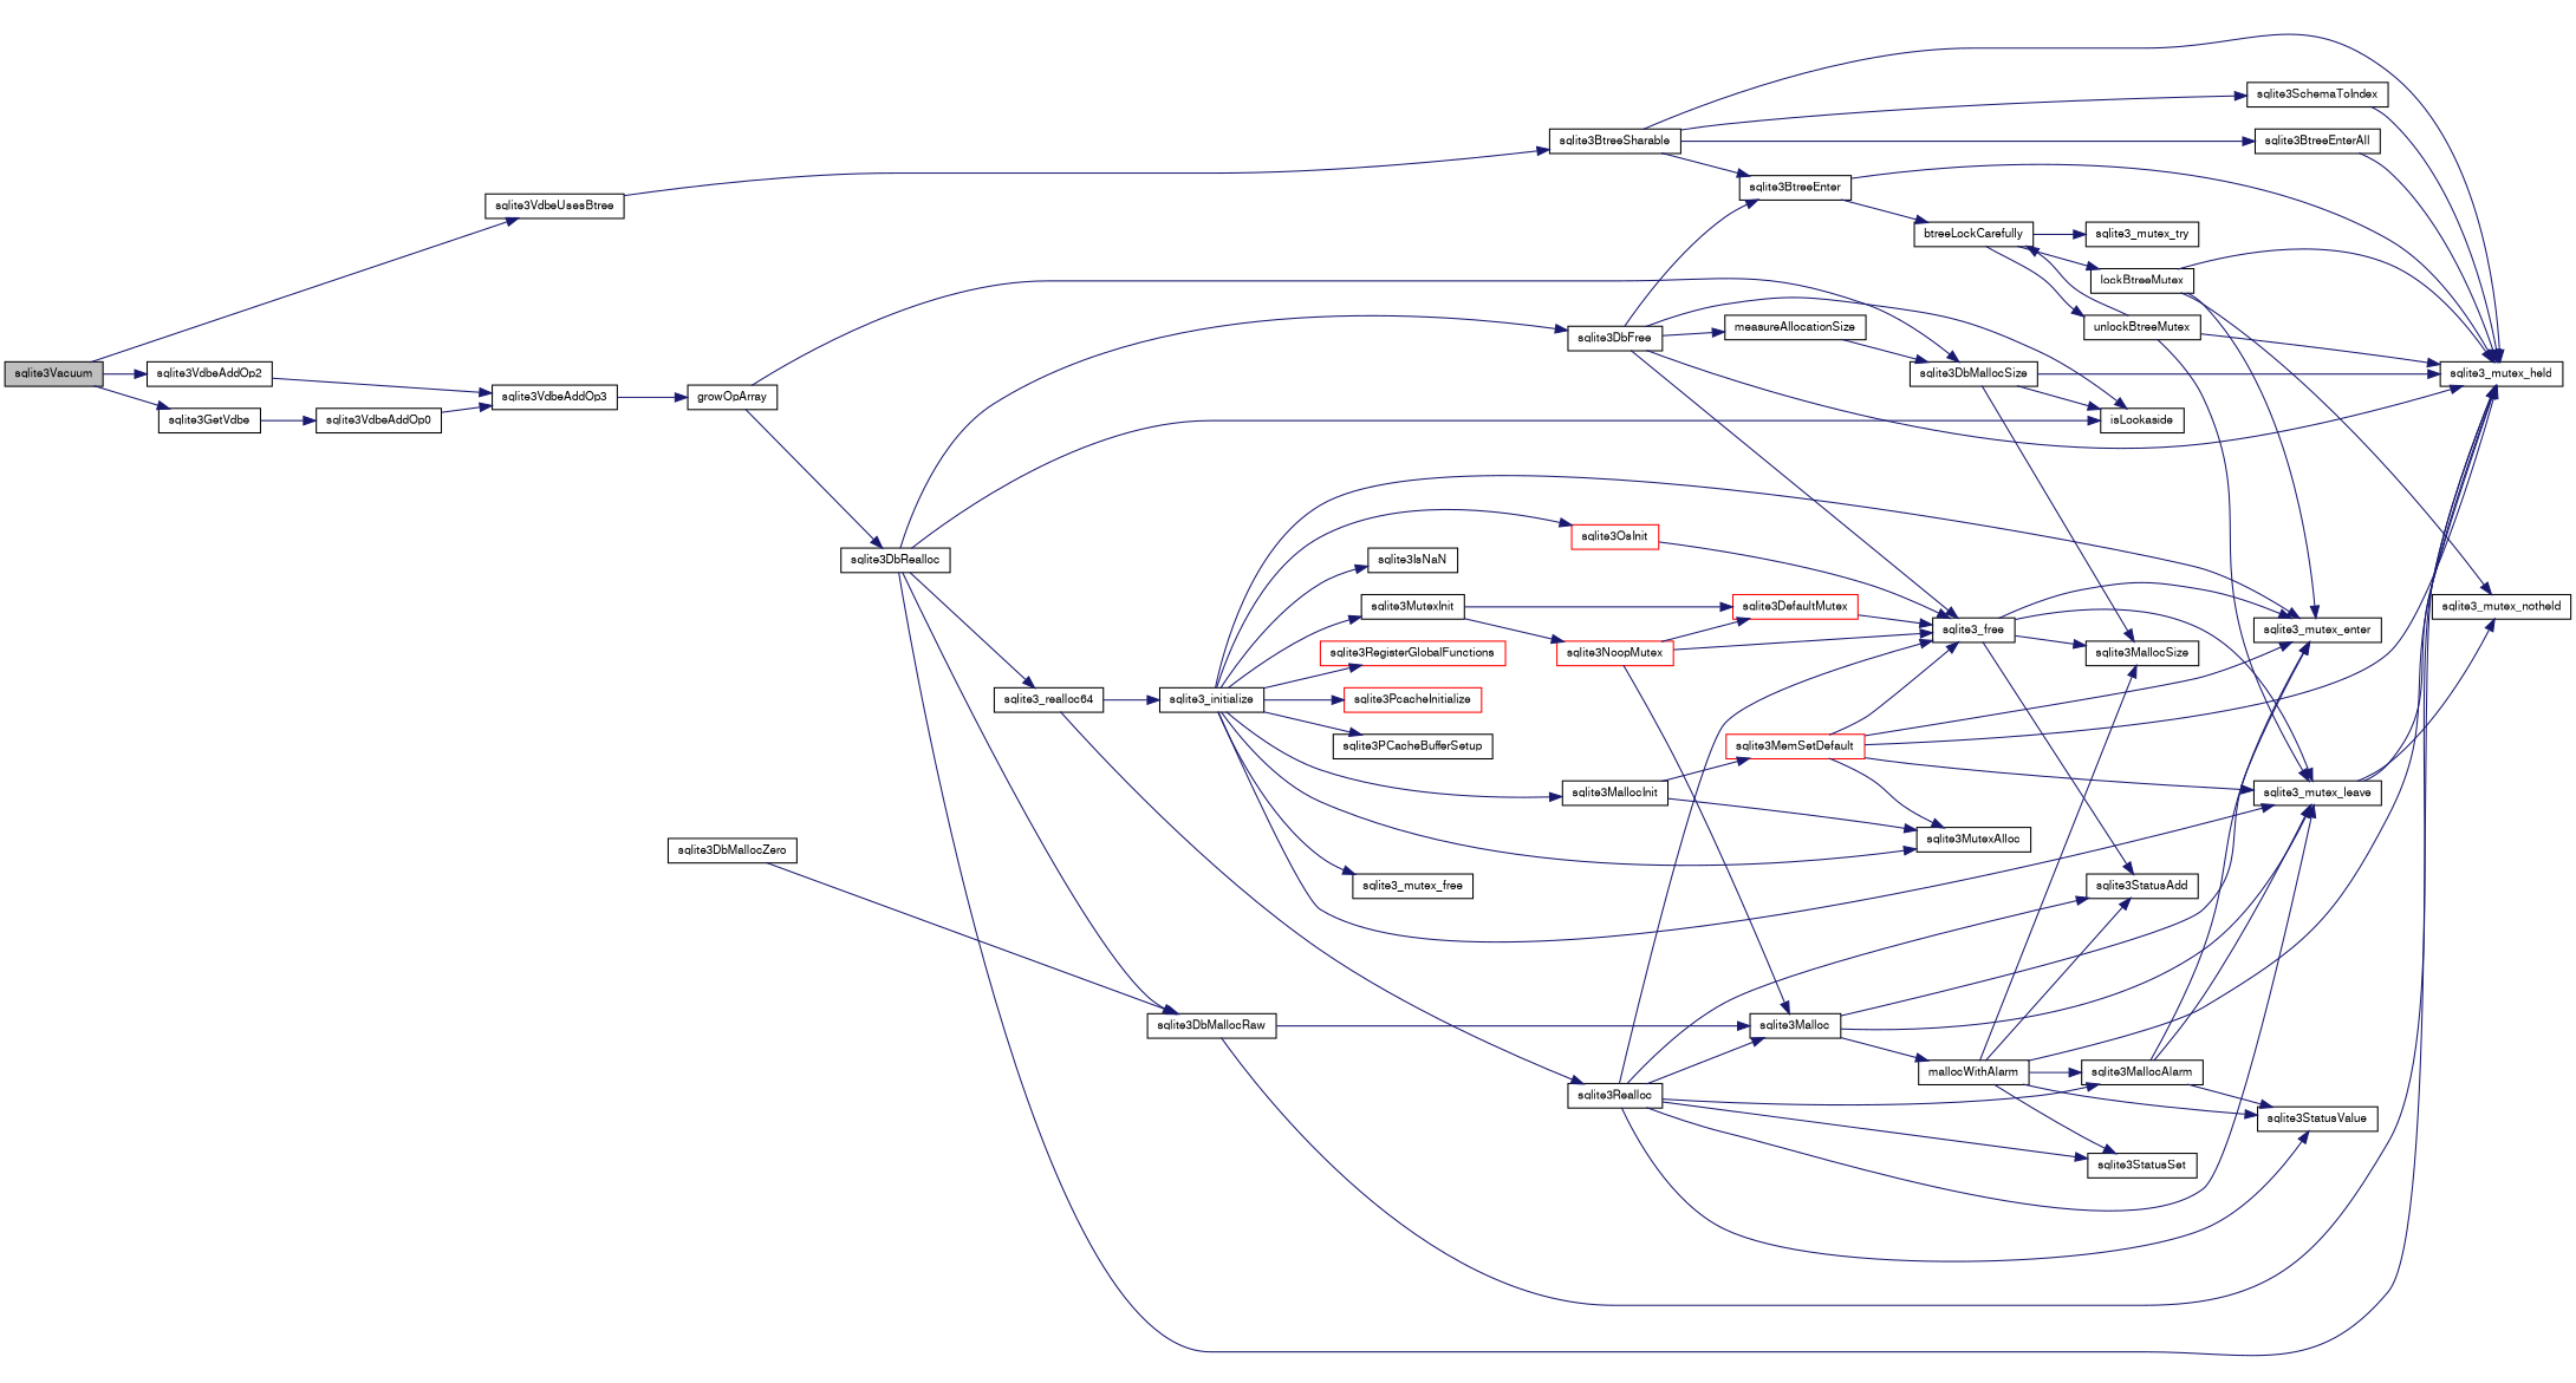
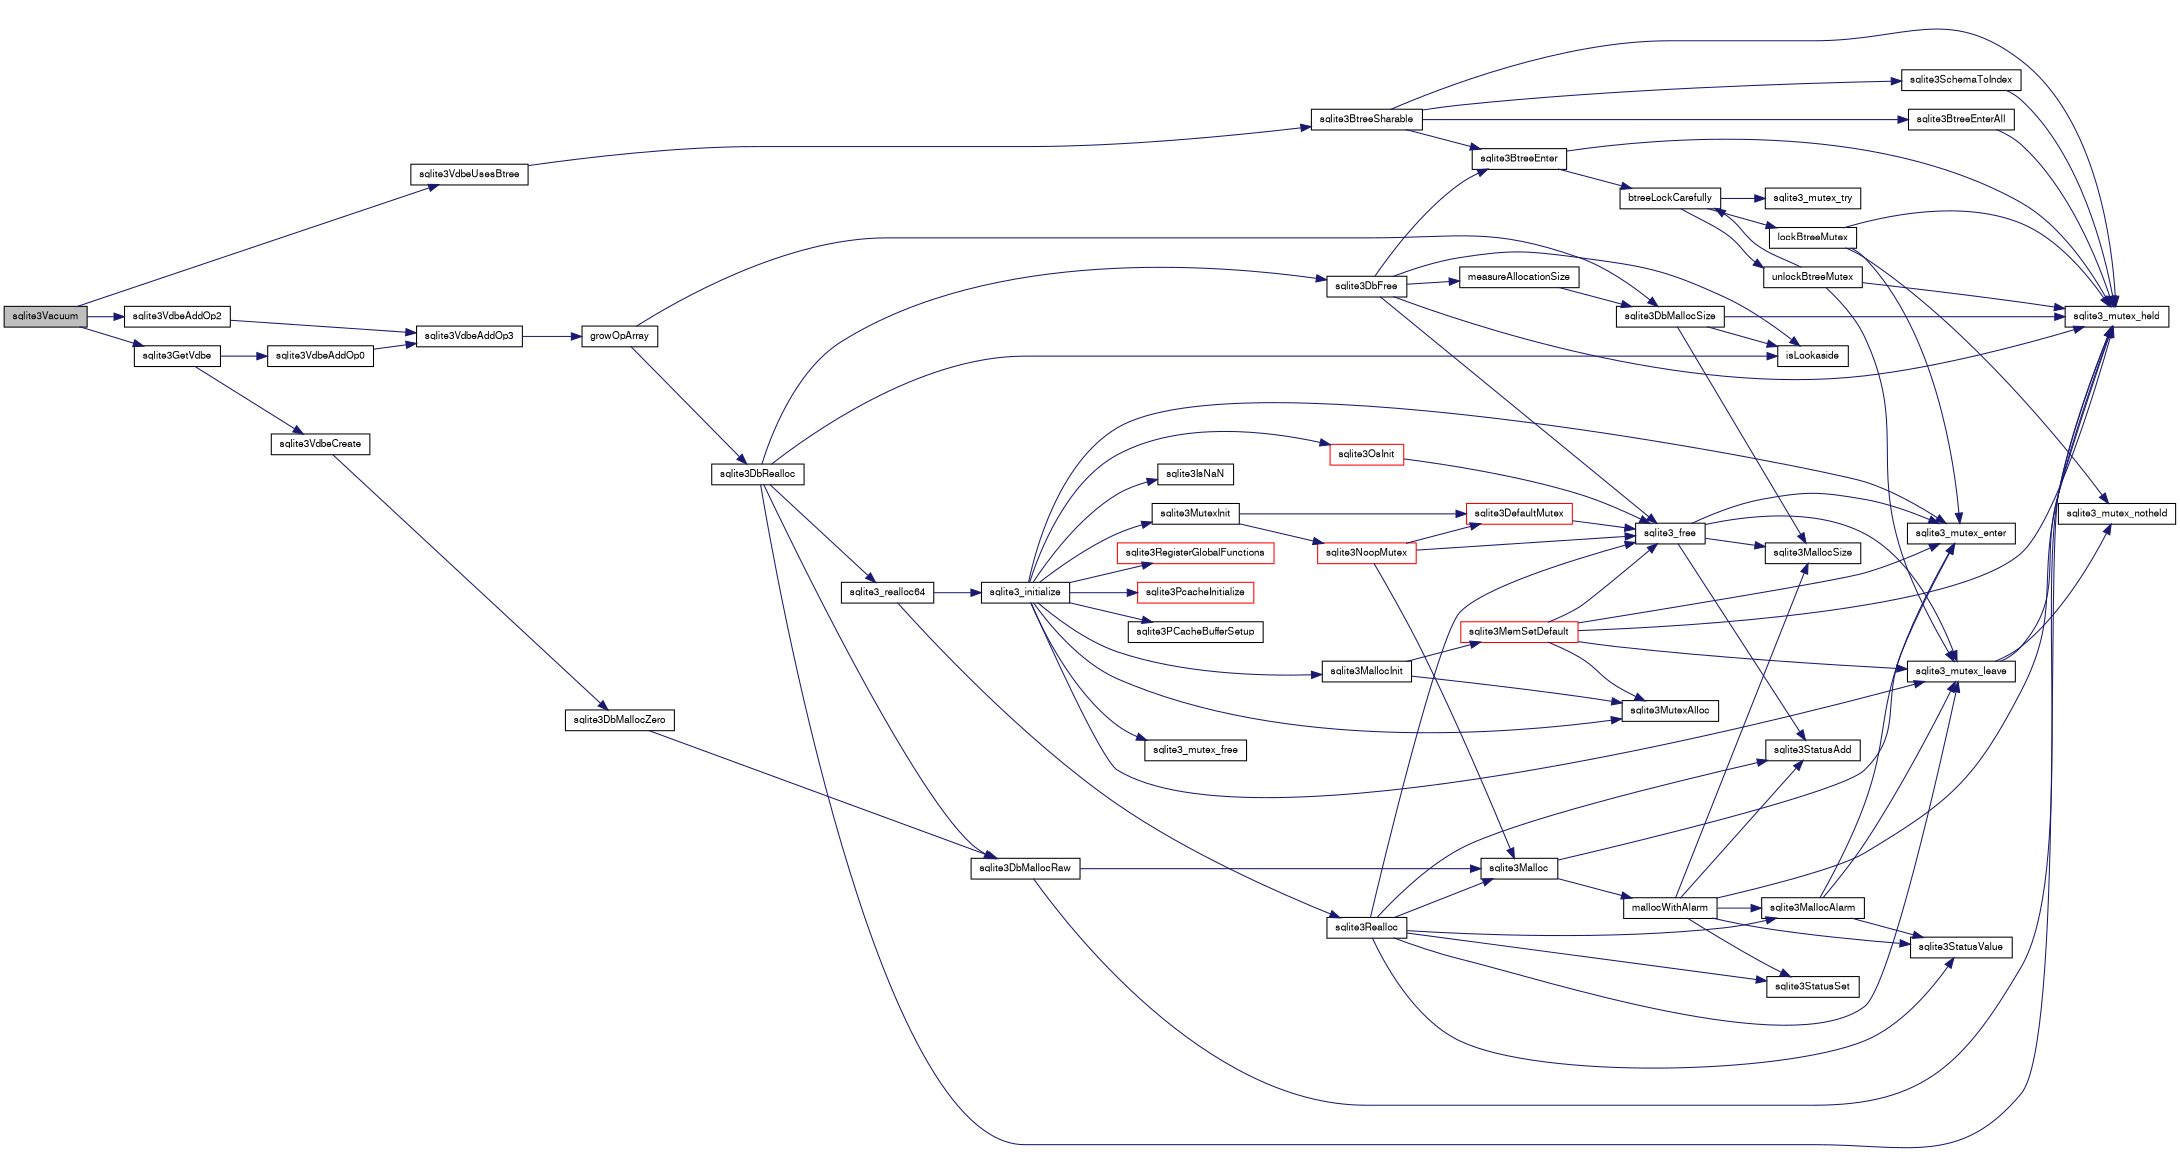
  digraph {
    rankdir=LR
    node [color=black fillcolor=white fontname=FreeSans fontsize=10 shape=record style=filled]
    edge [color=midnightblue fontname=FreeSans fontsize=10 labelfontname=FreeSans labelfontsize=10 style=solid]
    n1 [fillcolor=grey75 fontcolor=black height=0.2 label=sqlite3Vacuum width=0.4]
    n2 [height=0.2 label=sqlite3GetVdbe width=0.4]
    n3 [height=0.2 label=sqlite3VdbeAddOp2 width=0.4]
    n4 [height=0.2 label=sqlite3VdbeUsesBtree width=0.4]
+   n5 [height=0.2 label=sqlite3VdbeCreate width=0.4]
    n6 [height=0.2 label=sqlite3VdbeAddOp0 width=0.4]
    n7 [height=0.2 label=sqlite3VdbeAddOp3 width=0.4]
    n8 [height=0.2 label=sqlite3BtreeSharable width=0.4]
    n9 [height=0.2 label=sqlite3DbMallocZero width=0.4]
    n10 [height=0.2 label=sqlite3DbMallocRaw width=0.4]
    n11 [height=0.2 label=sqlite3_mutex_held width=0.4]
    n12 [height=0.2 label=sqlite3Malloc width=0.4]
    n13 [height=0.2 label=sqlite3_mutex_enter width=0.4]
    n14 [height=0.2 label=mallocWithAlarm width=0.4]
    n15 [height=0.2 label=sqlite3_mutex_leave width=0.4]
    n16 [height=0.2 label=sqlite3StatusSet width=0.4]
    n17 [height=0.2 label=sqlite3StatusValue width=0.4]
    n18 [height=0.2 label=sqlite3MallocAlarm width=0.4]
    n19 [height=0.2 label=sqlite3MallocSize width=0.4]
    n20 [height=0.2 label=sqlite3StatusAdd width=0.4]
    n21 [height=0.2 label=sqlite3_mutex_notheld width=0.4]
    n22 [height=0.2 label=growOpArray width=0.4]
    n23 [height=0.2 label=sqlite3DbRealloc width=0.4]
    n24 [height=0.2 label=sqlite3DbMallocSize width=0.4]
    n25 [height=0.2 label=isLookaside width=0.4]
    n26 [height=0.2 label=sqlite3DbFree width=0.4]
    n27 [height=0.2 label=sqlite3_realloc64 width=0.4]
    n28 [height=0.2 label=measureAllocationSize width=0.4]
    n29 [height=0.2 label=sqlite3_free width=0.4]
    n30 [height=0.2 label=sqlite3BtreeEnter width=0.4]
    n31 [height=0.2 label=sqlite3_initialize width=0.4]
    n32 [height=0.2 label=sqlite3Realloc width=0.4]
    n33 [height=0.2 label=sqlite3MutexInit width=0.4]
    n34 [height=0.2 label=sqlite3MutexAlloc width=0.4]
    n35 [height=0.2 label=sqlite3MallocInit width=0.4]
    n36 [color=red height=0.2 label=sqlite3RegisterGlobalFunctions width=0.4]
    n37 [color=red height=0.2 label=sqlite3PcacheInitialize width=0.4]
    n38 [color=red height=0.2 label=sqlite3OsInit width=0.4]
    n39 [height=0.2 label=sqlite3PCacheBufferSetup width=0.4]
    n40 [height=0.2 label=sqlite3_mutex_free width=0.4]
    n41 [height=0.2 label=sqlite3IsNaN width=0.4]
    n42 [color=red height=0.2 label=sqlite3DefaultMutex width=0.4]
    n43 [color=red height=0.2 label=sqlite3NoopMutex width=0.4]
    n44 [color=red height=0.2 label=sqlite3MemSetDefault width=0.4]
    n45 [height=0.2 label=sqlite3SchemaToIndex width=0.4]
    n46 [height=0.2 label=sqlite3BtreeEnterAll width=0.4]
    n47 [height=0.2 label=btreeLockCarefully width=0.4]
    n48 [height=0.2 label=sqlite3_mutex_try width=0.4]
    n49 [height=0.2 label=unlockBtreeMutex width=0.4]
    n50 [height=0.2 label=lockBtreeMutex width=0.4]
    n1 -> n2
    n1 -> n3
    n1 -> n4
+   n2 -> n5
    n2 -> n6
    n3 -> n7
    n4 -> n8
+   n5 -> n9
    n6 -> n7
    n7 -> n22
    n8 -> n11
    n8 -> n30
    n8 -> n45
    n8 -> n46
    n9 -> n10
    n10 -> n11
    n10 -> n12
    n12 -> n13
    n12 -> n14
-   n12 -> n15
    n14 -> n11
    n14 -> n16
    n14 -> n17
    n14 -> n18
    n14 -> n19
    n14 -> n20
    n15 -> n11
    n15 -> n21
    n18 -> n13
    n18 -> n15
    n18 -> n17
    n22 -> n23
    n22 -> n24
    n23 -> n10
    n23 -> n11
    n23 -> n25
    n23 -> n26
    n23 -> n27
    n24 -> n11
    n24 -> n19
    n24 -> n25
    n26 -> n11
    n26 -> n25
    n26 -> n28
    n26 -> n29
    n26 -> n30
    n27 -> n31
    n27 -> n32
    n28 -> n24
    n29 -> n13
    n29 -> n15
    n29 -> n19
    n29 -> n20
    n30 -> n11
    n30 -> n47
    n31 -> n13
    n31 -> n15
    n31 -> n33
    n31 -> n34
    n31 -> n35
    n31 -> n36
    n31 -> n37
    n31 -> n38
    n31 -> n39
    n31 -> n40
    n31 -> n41
    n32 -> n12
    n32 -> n15
    n32 -> n16
    n32 -> n17
    n32 -> n18
    n32 -> n20
    n32 -> n29
    n33 -> n42
    n33 -> n43
    n35 -> n34
    n35 -> n44
    n38 -> n29
    n42 -> n29
    n43 -> n12
    n43 -> n29
    n43 -> n42
    n44 -> n11
    n44 -> n13
    n44 -> n15
    n44 -> n29
    n44 -> n34
    n45 -> n11
    n46 -> n11
    n47 -> n48
    n47 -> n49
    n47 -> n50
    n49 -> n11
    n49 -> n15
    n49 -> n47
    n50 -> n11
    n50 -> n13
    n50 -> n21
  }
